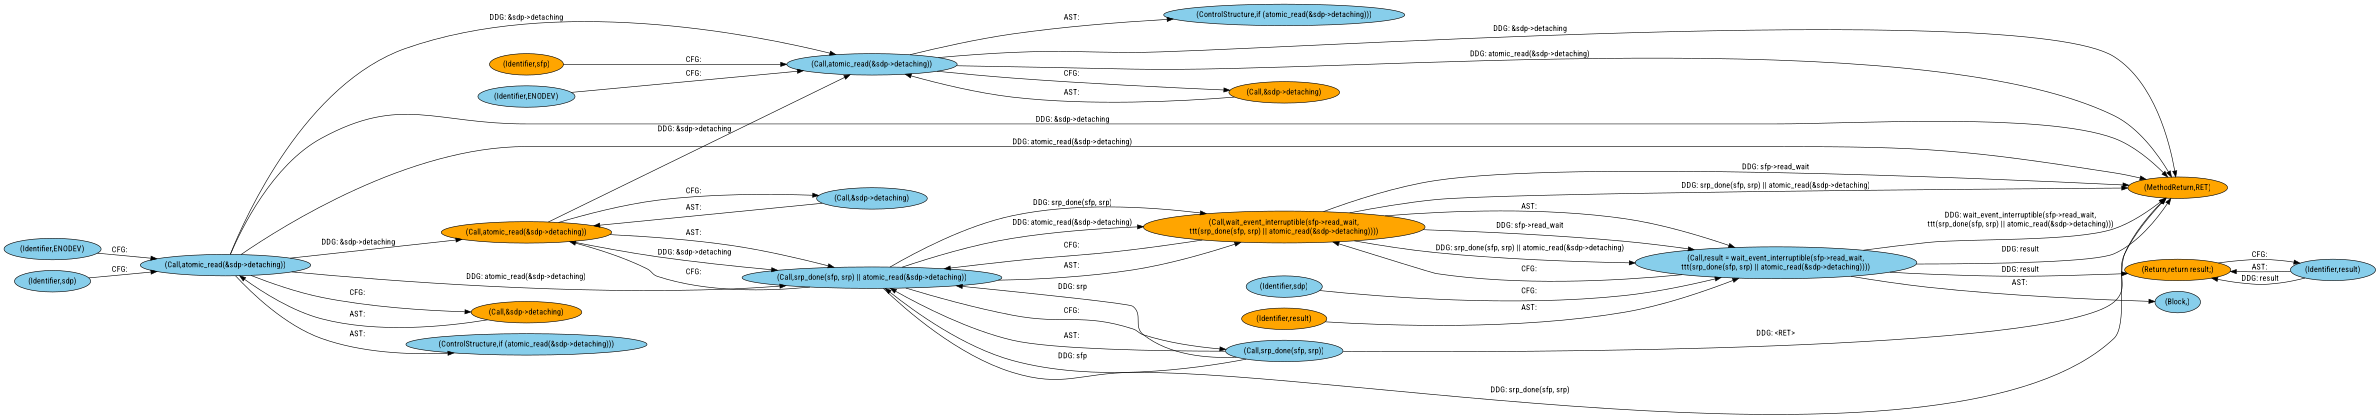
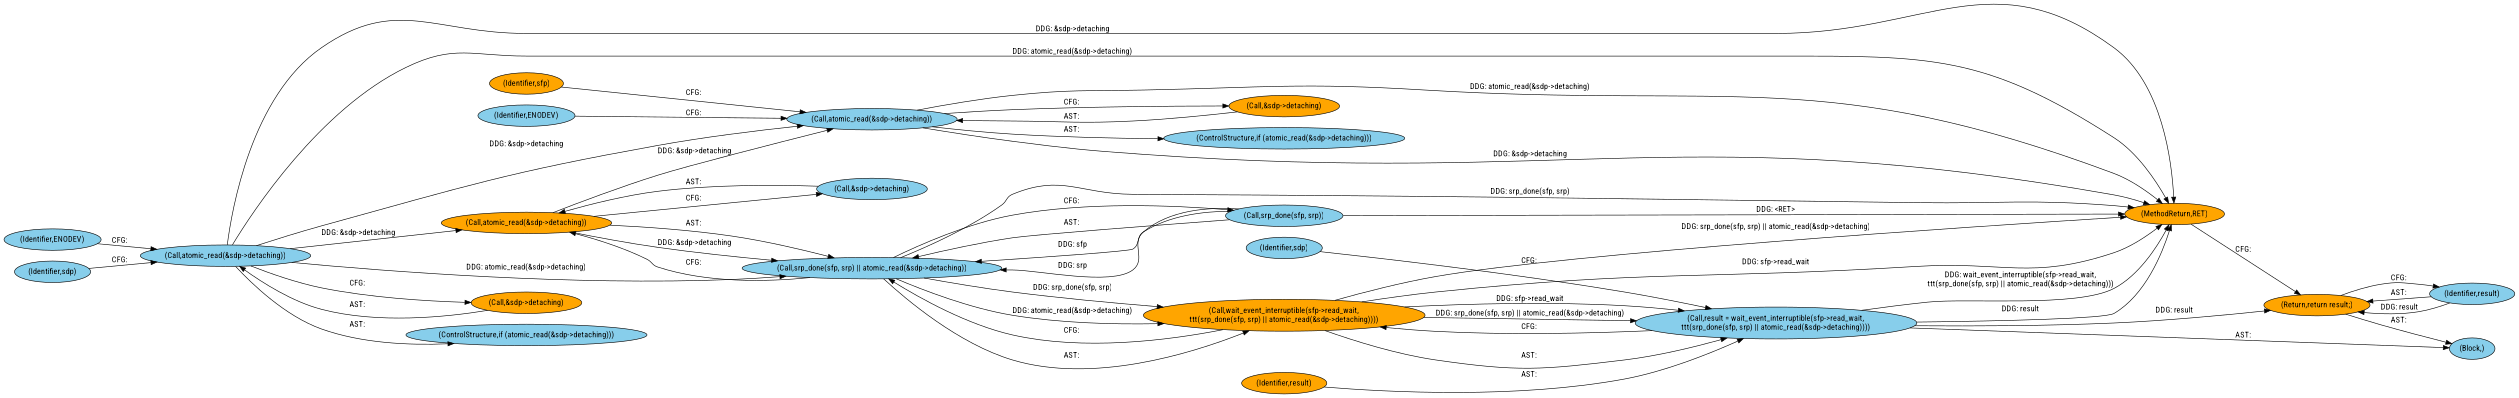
  digraph {
    fontname="Roboto Condensed"
    rankdir=LR
    node [fillcolor=skyblue fontname="Roboto Condensed" style=filled]
    edge [fontname="Roboto Condensed"]
    n1 [fillcolor=orange label="(Call,atomic_read(&sdp->detaching))"]
    n2 [label="(Call,srp_done(sfp, srp) || atomic_read(&sdp->detaching))"]
    n3 [label="(Call,atomic_read(&sdp->detaching))"]
    n4 [label="(Call,&sdp->detaching)"]
    n5 [fillcolor=orange label="(MethodReturn,RET)"]
    n6 [fillcolor=orange label="(Call,wait_event_interruptible(sfp->read_wait,\n\t\t\t(srp_done(sfp, srp) || atomic_read(&sdp->detaching))))"]
    n7 [label="(Call,srp_done(sfp, srp))"]
    n8 [label="(ControlStructure,if (atomic_read(&sdp->detaching)))"]
    n9 [fillcolor=orange label="(Call,&sdp->detaching)"]
    n10 [label="(Call,atomic_read(&sdp->detaching))"]
    n11 [fillcolor=orange label="(Call,&sdp->detaching)"]
    n12 [label="(ControlStructure,if (atomic_read(&sdp->detaching)))"]
    n13 [fillcolor=orange label="(Return,return result;)"]
    n14 [label="(Call,result = wait_event_interruptible(sfp->read_wait,\n\t\t\t(srp_done(sfp, srp) || atomic_read(&sdp->detaching))))"]
    n15 [label="(Block,)"]
    n16 [label="(Identifier,result)"]
    n17 [label="(Identifier,ENODEV)"]
    n18 [fillcolor=orange label="(Identifier,sfp)"]
    n19 [label="(Identifier,sdp)"]
    n20 [label="(Identifier,sdp)"]
    n21 [fillcolor=orange label="(Identifier,result)"]
    n22 [label="(Identifier,ENODEV)"]
    n1 -> n2 [label="AST: "]
    n1 -> n2 [label="DDG: &sdp->detaching"]
    n1 -> n3 [label="DDG: &sdp->detaching"]
    n1 -> n4 [label="CFG: "]
    n2 -> n1 [label="CFG: "]
    n2 -> n5 [label="DDG: srp_done(sfp, srp)"]
    n2 -> n6 [label="AST: "]
    n2 -> n6 [label="DDG: srp_done(sfp, srp)"]
    n2 -> n6 [label="DDG: atomic_read(&sdp->detaching)"]
    n2 -> n7 [label="CFG: "]
    n3 -> n5 [label="DDG: &sdp->detaching"]
    n3 -> n5 [label="DDG: atomic_read(&sdp->detaching)"]
    n3 -> n8 [label="AST: "]
    n3 -> n9 [label="CFG: "]
    n4 -> n1 [label="AST: "]
+   n5 -> n13 [label="CFG: "]
    n6 -> n2 [label="CFG: "]
    n6 -> n5 [label="DDG: sfp->read_wait"]
    n6 -> n5 [label="DDG: srp_done(sfp, srp) || atomic_read(&sdp->detaching)"]
    n6 -> n14 [label="AST: "]
    n6 -> n14 [label="DDG: sfp->read_wait"]
    n6 -> n14 [label="DDG: srp_done(sfp, srp) || atomic_read(&sdp->detaching)"]
    n7 -> n2 [label="AST: "]
    n7 -> n2 [label="DDG: sfp"]
    n7 -> n2 [label="DDG: srp"]
    n7 -> n5 [label="DDG: <RET>"]
    n9 -> n3 [label="AST: "]
    n10 -> n1 [label="DDG: &sdp->detaching"]
    n10 -> n2 [label="DDG: atomic_read(&sdp->detaching)"]
    n10 -> n3 [label="DDG: &sdp->detaching"]
    n10 -> n5 [label="DDG: &sdp->detaching"]
    n10 -> n5 [label="DDG: atomic_read(&sdp->detaching)"]
    n10 -> n11 [label="CFG: "]
    n10 -> n12 [label="AST: "]
    n11 -> n10 [label="AST: "]
+   n13 -> n15 [label="AST: "]
    n13 -> n16 [label="CFG: "]
    n14 -> n5 [label="DDG: wait_event_interruptible(sfp->read_wait,\n\t\t\t(srp_done(sfp, srp) || atomic_read(&sdp->detaching)))"]
    n14 -> n5 [label="DDG: result"]
    n14 -> n6 [label="CFG: "]
    n14 -> n13 [label="DDG: result"]
    n14 -> n15 [label="AST: "]
    n16 -> n13 [label="AST: "]
    n16 -> n13 [label="DDG: result"]
    n17 -> n10 [label="CFG: "]
    n18 -> n3 [label="CFG: "]
    n19 -> n10 [label="CFG: "]
    n20 -> n14 [label="CFG: "]
    n21 -> n14 [label="AST: "]
    n22 -> n3 [label="CFG: "]
  }
